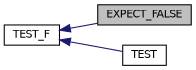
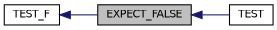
  digraph {
    rankdir=LR
    node [color=black fillcolor=white fontname=Helvetica fontsize=10 shape=record style=filled]
    edge [color=midnightblue dir=back fontname=Helvetica fontsize=10 labelfontname=Helvetica labelfontsize=10 style=solid]
    n1 [fillcolor=grey75 fontcolor=black height=0.2 label=EXPECT_FALSE width=0.4]
    n2 [height=0.2 label=TEST width=0.4]
    n3 [height=0.2 label=TEST_F width=0.4]
-   n3 -> n2
+   n1 -> n2
    n3 -> n1
  }
